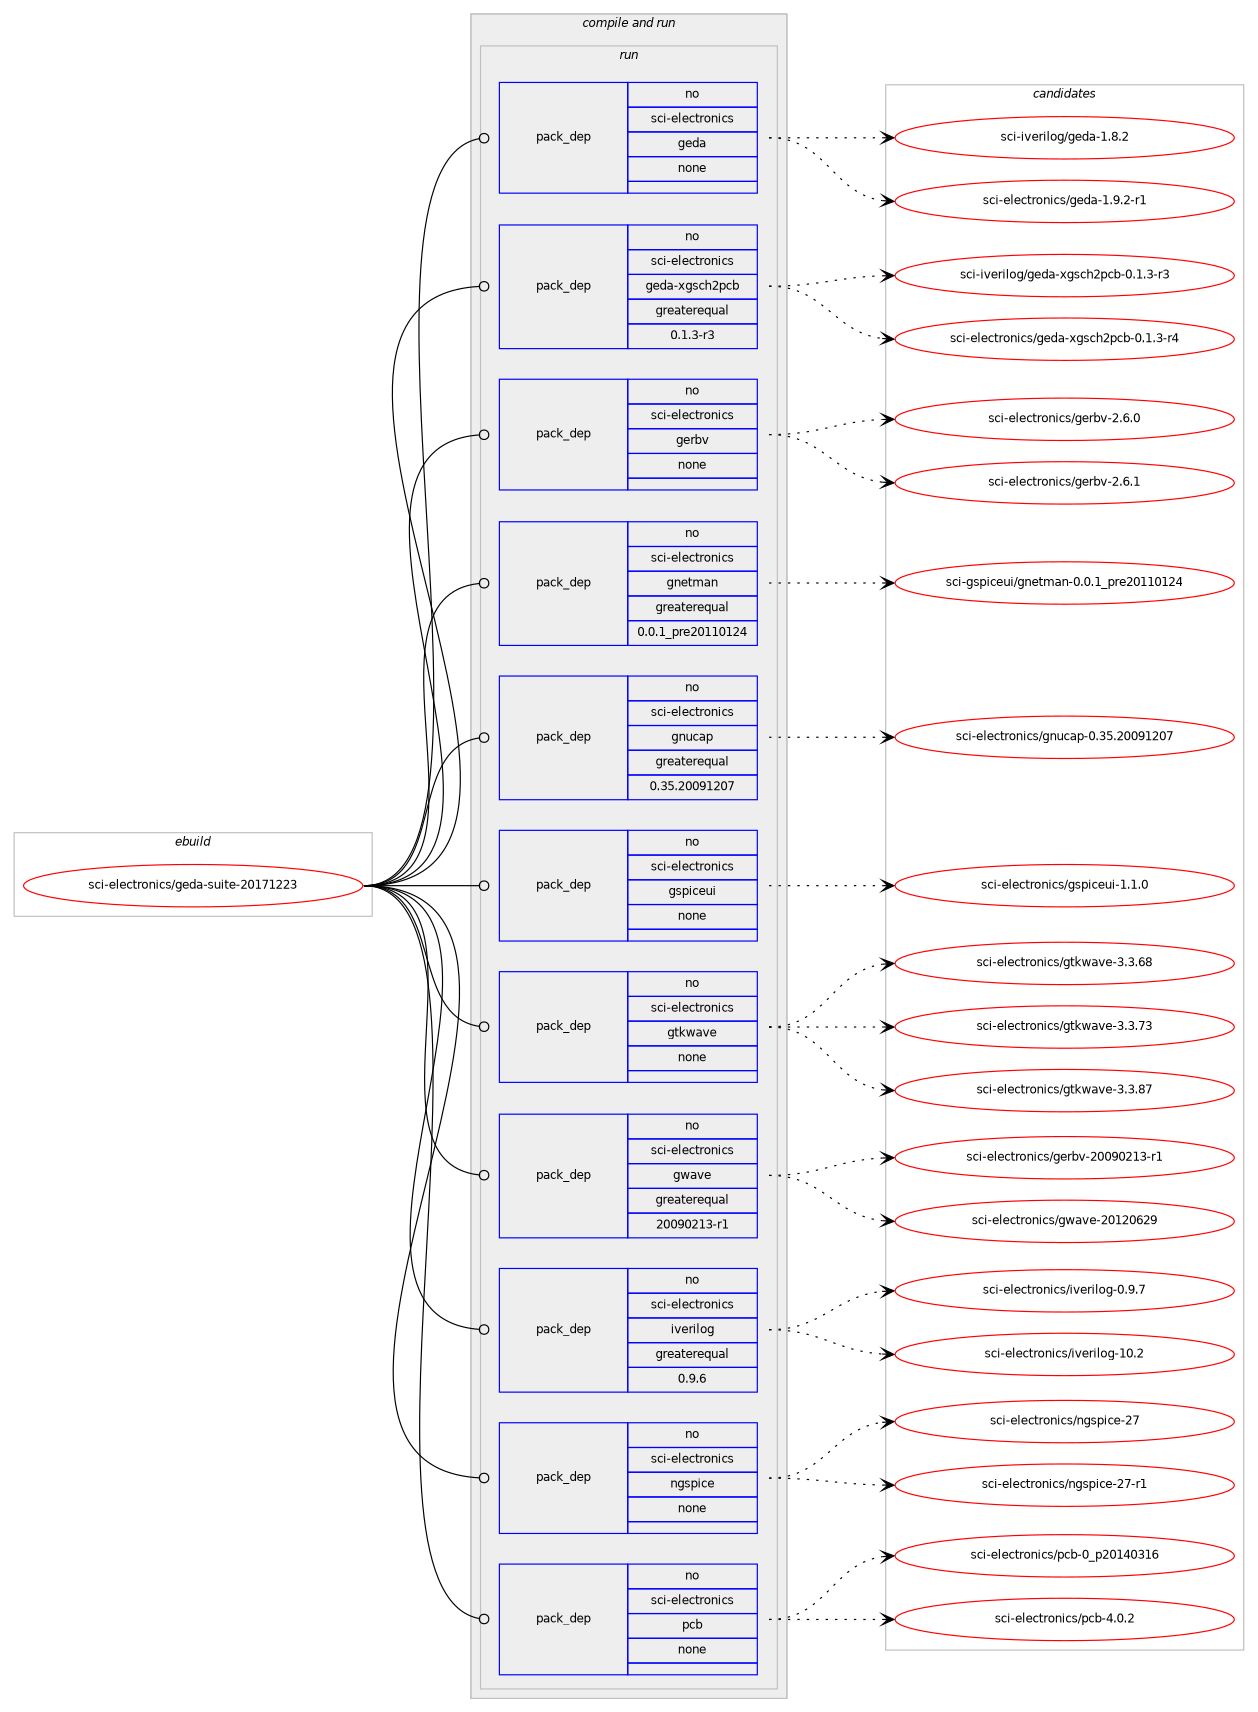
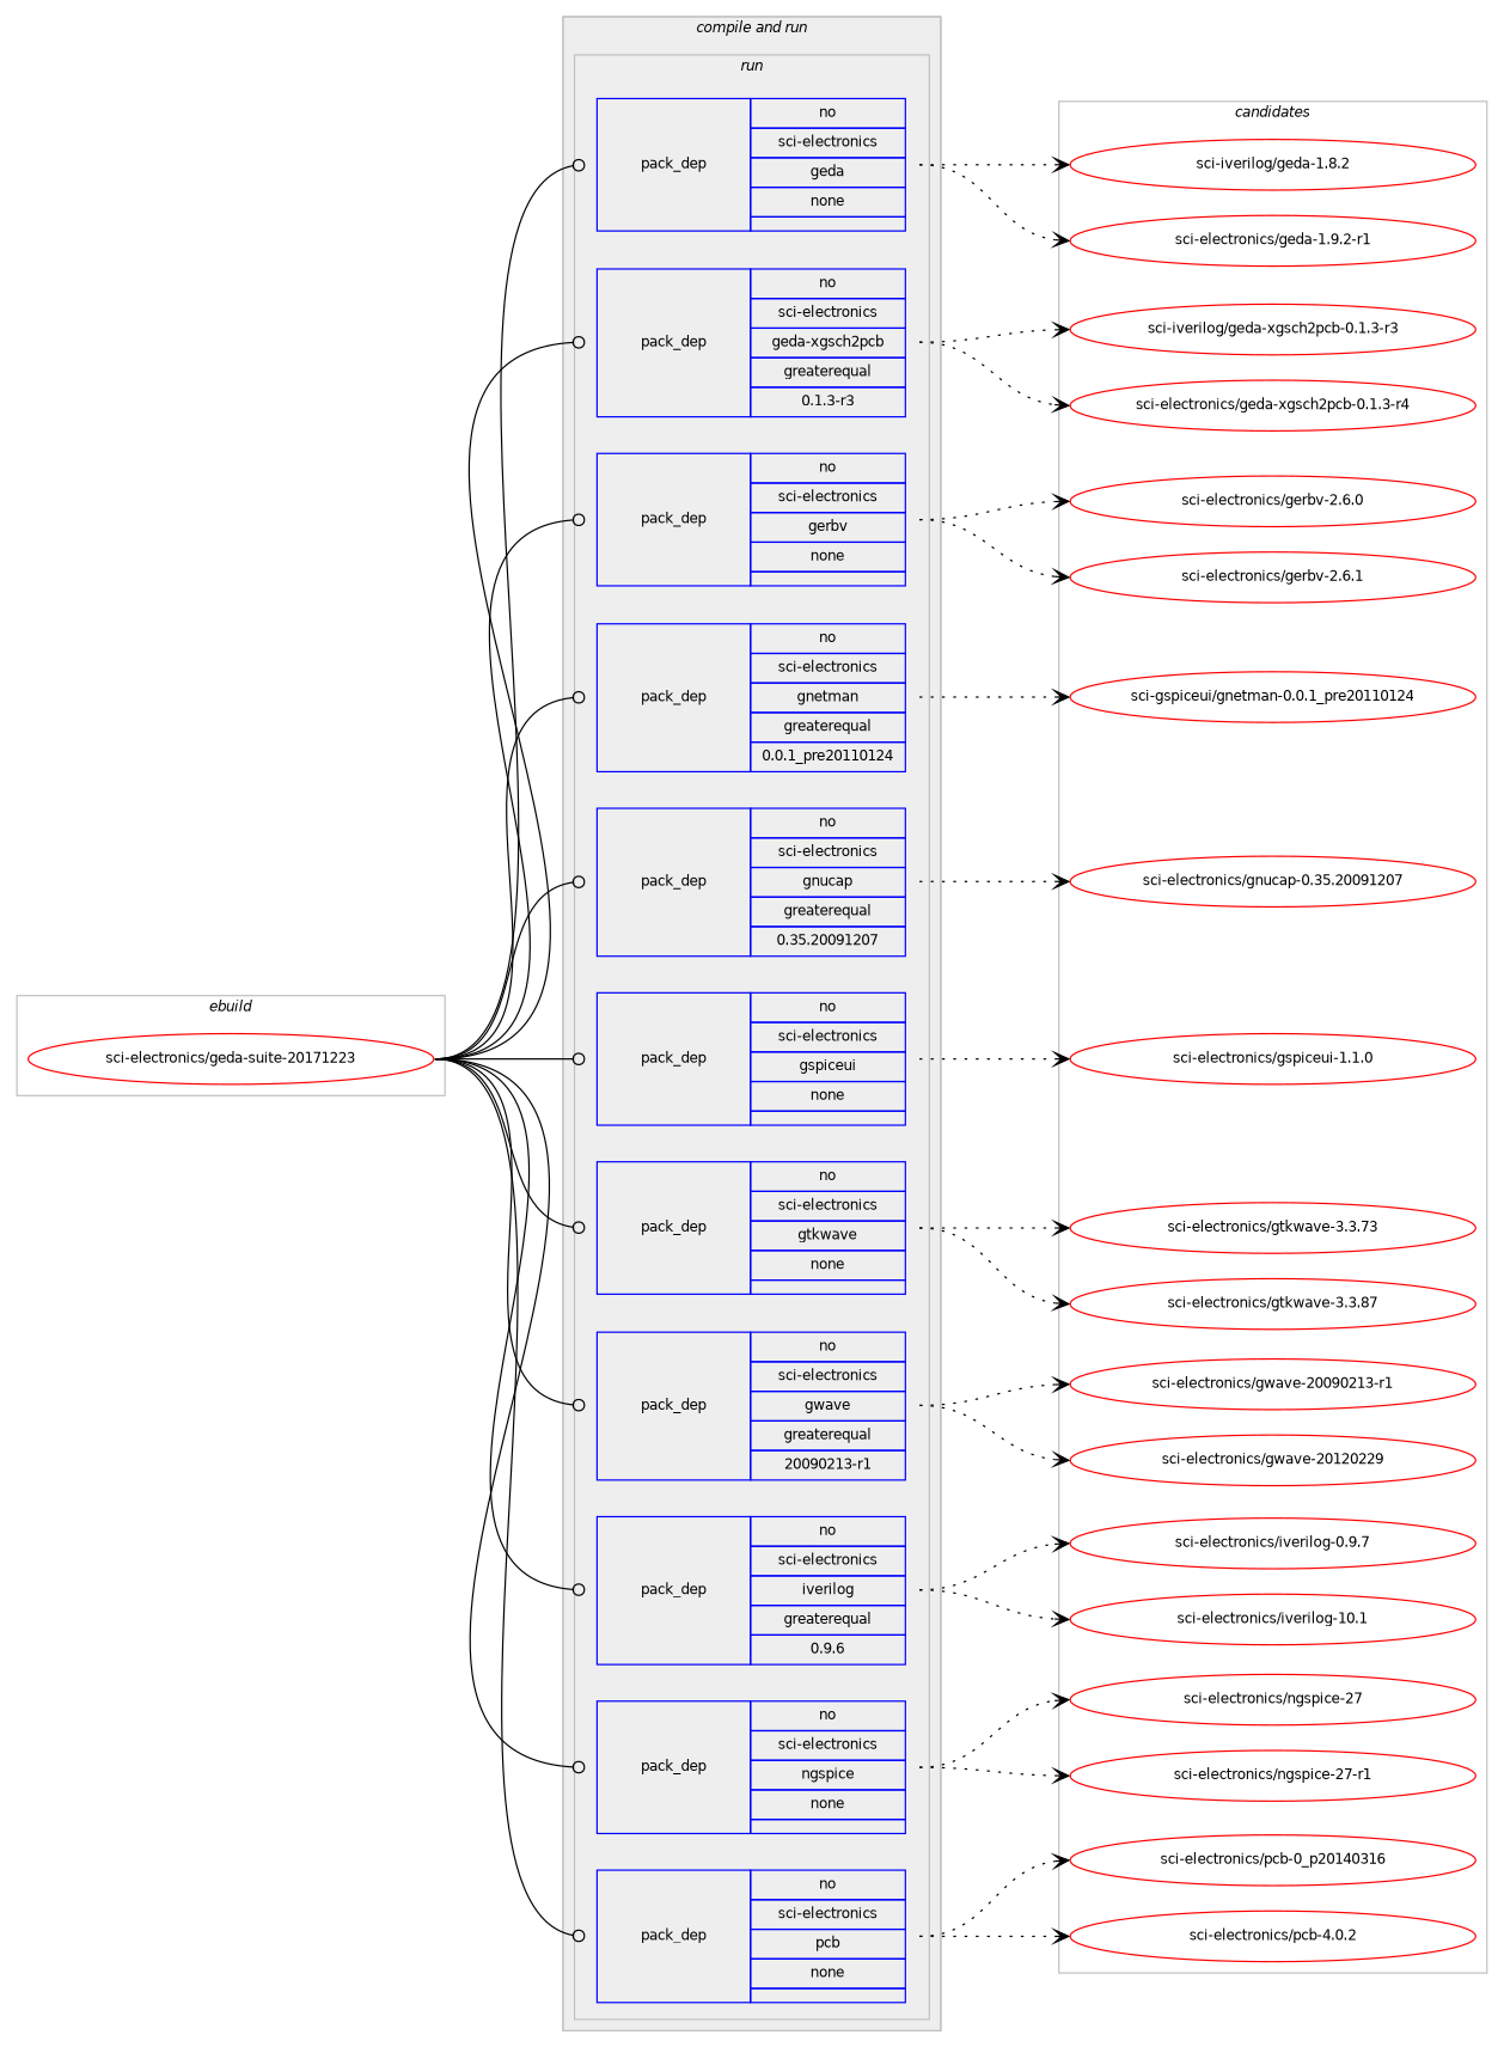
  digraph {
    compound=true
    concentrate=true
    fontname=Helvetica
    fontsize=10
    newrank=true
    rankdir=LR
    ranksep=1.5
    node [color=red fontname=Helvetica fontsize=10]
    edge [arrowhead=vee headport=w style=dotted tailport=e weight=100]
    n1 [label="sci-electronics/geda-suite-20171223" width=4]
    n2 [color=blue label=<<TABLE BORDER="0" CELLBORDER="1" CELLSPACING="0" CELLPADDING="4" WIDTH="220"><TR><TD ROWSPAN="6" CELLPADDING="30">pack_dep</TD></TR><TR><TD WIDTH="110">no</TD></TR><TR><TD>sci-electronics</TD></TR><TR><TD>geda</TD></TR><TR><TD>none</TD></TR><TR><TD></TD></TR></TABLE>> shape=none]
    n3 [color=blue label=<<TABLE BORDER="0" CELLBORDER="1" CELLSPACING="0" CELLPADDING="4" WIDTH="220"><TR><TD ROWSPAN="6" CELLPADDING="30">pack_dep</TD></TR><TR><TD WIDTH="110">no</TD></TR><TR><TD>sci-electronics</TD></TR><TR><TD>geda-xgsch2pcb</TD></TR><TR><TD>greaterequal</TD></TR><TR><TD>0.1.3-r3</TD></TR></TABLE>> shape=none]
    n4 [color=blue label=<<TABLE BORDER="0" CELLBORDER="1" CELLSPACING="0" CELLPADDING="4" WIDTH="220"><TR><TD ROWSPAN="6" CELLPADDING="30">pack_dep</TD></TR><TR><TD WIDTH="110">no</TD></TR><TR><TD>sci-electronics</TD></TR><TR><TD>gerbv</TD></TR><TR><TD>none</TD></TR><TR><TD></TD></TR></TABLE>> shape=none]
    n5 [color=blue label=<<TABLE BORDER="0" CELLBORDER="1" CELLSPACING="0" CELLPADDING="4" WIDTH="220"><TR><TD ROWSPAN="6" CELLPADDING="30">pack_dep</TD></TR><TR><TD WIDTH="110">no</TD></TR><TR><TD>sci-electronics</TD></TR><TR><TD>gnetman</TD></TR><TR><TD>greaterequal</TD></TR><TR><TD>0.0.1_pre20110124</TD></TR></TABLE>> shape=none]
    n6 [color=blue label=<<TABLE BORDER="0" CELLBORDER="1" CELLSPACING="0" CELLPADDING="4" WIDTH="220"><TR><TD ROWSPAN="6" CELLPADDING="30">pack_dep</TD></TR><TR><TD WIDTH="110">no</TD></TR><TR><TD>sci-electronics</TD></TR><TR><TD>gnucap</TD></TR><TR><TD>greaterequal</TD></TR><TR><TD>0.35.20091207</TD></TR></TABLE>> shape=none]
    n7 [color=blue label=<<TABLE BORDER="0" CELLBORDER="1" CELLSPACING="0" CELLPADDING="4" WIDTH="220"><TR><TD ROWSPAN="6" CELLPADDING="30">pack_dep</TD></TR><TR><TD WIDTH="110">no</TD></TR><TR><TD>sci-electronics</TD></TR><TR><TD>gspiceui</TD></TR><TR><TD>none</TD></TR><TR><TD></TD></TR></TABLE>> shape=none]
    n8 [color=blue label=<<TABLE BORDER="0" CELLBORDER="1" CELLSPACING="0" CELLPADDING="4" WIDTH="220"><TR><TD ROWSPAN="6" CELLPADDING="30">pack_dep</TD></TR><TR><TD WIDTH="110">no</TD></TR><TR><TD>sci-electronics</TD></TR><TR><TD>gtkwave</TD></TR><TR><TD>none</TD></TR><TR><TD></TD></TR></TABLE>> shape=none]
    n9 [color=blue label=<<TABLE BORDER="0" CELLBORDER="1" CELLSPACING="0" CELLPADDING="4" WIDTH="220"><TR><TD ROWSPAN="6" CELLPADDING="30">pack_dep</TD></TR><TR><TD WIDTH="110">no</TD></TR><TR><TD>sci-electronics</TD></TR><TR><TD>gwave</TD></TR><TR><TD>greaterequal</TD></TR><TR><TD>20090213-r1</TD></TR></TABLE>> shape=none]
    n10 [color=blue label=<<TABLE BORDER="0" CELLBORDER="1" CELLSPACING="0" CELLPADDING="4" WIDTH="220"><TR><TD ROWSPAN="6" CELLPADDING="30">pack_dep</TD></TR><TR><TD WIDTH="110">no</TD></TR><TR><TD>sci-electronics</TD></TR><TR><TD>iverilog</TD></TR><TR><TD>greaterequal</TD></TR><TR><TD>0.9.6</TD></TR></TABLE>> shape=none]
    n11 [color=blue label=<<TABLE BORDER="0" CELLBORDER="1" CELLSPACING="0" CELLPADDING="4" WIDTH="220"><TR><TD ROWSPAN="6" CELLPADDING="30">pack_dep</TD></TR><TR><TD WIDTH="110">no</TD></TR><TR><TD>sci-electronics</TD></TR><TR><TD>ngspice</TD></TR><TR><TD>none</TD></TR><TR><TD></TD></TR></TABLE>> shape=none]
    n12 [color=blue label=<<TABLE BORDER="0" CELLBORDER="1" CELLSPACING="0" CELLPADDING="4" WIDTH="220"><TR><TD ROWSPAN="6" CELLPADDING="30">pack_dep</TD></TR><TR><TD WIDTH="110">no</TD></TR><TR><TD>sci-electronics</TD></TR><TR><TD>pcb</TD></TR><TR><TD>none</TD></TR><TR><TD></TD></TR></TABLE>> shape=none]
    n13 [label="sci-iverilog/geda-1.8.2" width=4]
    n14 [label="sci-electronics/geda-1.9.2-r1" width=4]
    n15 [label="sci-iverilog/geda-xgsch2pcb-0.1.3-r3" width=4]
    n16 [label="sci-electronics/geda-xgsch2pcb-0.1.3-r4" width=4]
    n17 [label="sci-electronics/gerbv-2.6.0" width=4]
    n18 [label="sci-electronics/gerbv-2.6.1" width=4]
    n19 [label="sci-gspiceui/gnetman-0.0.1_pre20110124" width=4]
    n20 [label="sci-electronics/gnucap-0.35.20091207" width=4]
    n21 [label="sci-electronics/gspiceui-1.1.0" width=4]
-   n22 [label="sci-electronics/gtkwave-3.3.68" width=4]
    n23 [label="sci-electronics/gtkwave-3.3.73" width=4]
    n24 [label="sci-electronics/gtkwave-3.3.87" width=4]
-   n25 [label="sci-electronics/gerbv-20090213-r1" width=4]
-   n26 [label="sci-electronics/gwave-20120629" width=4]
+   n25 [label="sci-electronics/gwave-20090213-r1" width=4]
+   n26 [label="sci-electronics/gwave-20120229" width=4]
    n27 [label="sci-electronics/iverilog-0.9.7" width=4]
-   n28 [label="sci-electronics/iverilog-10.2" width=4]
+   n28 [label="sci-electronics/iverilog-10.1" width=4]
    n29 [label="sci-electronics/ngspice-27" width=4]
    n30 [label="sci-electronics/ngspice-27-r1" width=4]
    n31 [label="sci-electronics/pcb-0_p20140316" width=4]
    n32 [label="sci-electronics/pcb-4.0.2" width=4]
    subgraph cluster_1 {
      color=gray
      label=<<i>ebuild</i>>
      rank=same
      n1
    }
    subgraph cluster_2 {
      color=gray
      label=<<i>dependencies</i>>
      subgraph cluster_3 {
        color=gray
        fillcolor="#eeeeee"
        label=<<i>compile</i>>
        style=filled
      }
      subgraph cluster_4 {
        color=gray
        fillcolor="#eeeeee"
        label=<<i>compile and run</i>>
        style=filled
      }
      subgraph cluster_5 {
        color=gray
        fillcolor="#eeeeee"
        label=<<i>run</i>>
        style=filled
        subgraph sub_6 {
          color=gray
          fillcolor="#eeeeee"
          label=<<i>run</i>>
          style=filled
          n2
        }
        subgraph sub_7 {
          color=gray
          fillcolor="#eeeeee"
          label=<<i>run</i>>
          style=filled
          n3
        }
        subgraph sub_8 {
          color=gray
          fillcolor="#eeeeee"
          label=<<i>run</i>>
          style=filled
          n4
        }
        subgraph sub_9 {
          color=gray
          fillcolor="#eeeeee"
          label=<<i>run</i>>
          style=filled
          n5
        }
        subgraph sub_10 {
          color=gray
          fillcolor="#eeeeee"
          label=<<i>run</i>>
          style=filled
          n6
        }
        subgraph sub_11 {
          color=gray
          fillcolor="#eeeeee"
          label=<<i>run</i>>
          style=filled
          n7
        }
        subgraph sub_12 {
          color=gray
          fillcolor="#eeeeee"
          label=<<i>run</i>>
          style=filled
          n8
        }
        subgraph sub_13 {
          color=gray
          fillcolor="#eeeeee"
          label=<<i>run</i>>
          style=filled
          n9
        }
        subgraph sub_14 {
          color=gray
          fillcolor="#eeeeee"
          label=<<i>run</i>>
          style=filled
          n10
        }
        subgraph sub_15 {
          color=gray
          fillcolor="#eeeeee"
          label=<<i>run</i>>
          style=filled
          n11
        }
        subgraph sub_16 {
          color=gray
          fillcolor="#eeeeee"
          label=<<i>run</i>>
          style=filled
          n12
        }
      }
    }
    subgraph cluster_17 {
      color=gray
      label=<<i>candidates</i>>
      rank=same
      subgraph sub_18 {
        color=black
        label=<<i>candidates</i>>
        nodesep=1
        rank=same
        n13
        n14
      }
      subgraph sub_19 {
        color=black
        label=<<i>candidates</i>>
        nodesep=1
        rank=same
        n15
        n16
      }
      subgraph sub_20 {
        color=black
        label=<<i>candidates</i>>
        nodesep=1
        rank=same
        n17
        n18
      }
      subgraph sub_21 {
        color=black
        label=<<i>candidates</i>>
        nodesep=1
        rank=same
        n19
      }
      subgraph sub_22 {
        color=black
        label=<<i>candidates</i>>
        nodesep=1
        rank=same
        n20
      }
      subgraph sub_23 {
        color=black
        label=<<i>candidates</i>>
        nodesep=1
        rank=same
        n21
      }
      subgraph sub_24 {
        color=black
        label=<<i>candidates</i>>
        nodesep=1
        rank=same
-       n22
        n23
        n24
      }
      subgraph sub_25 {
        color=black
        label=<<i>candidates</i>>
        nodesep=1
        rank=same
        n25
        n26
      }
      subgraph sub_26 {
        color=black
        label=<<i>candidates</i>>
        nodesep=1
        rank=same
        n27
        n28
      }
      subgraph sub_27 {
        color=black
        label=<<i>candidates</i>>
        nodesep=1
        rank=same
        n29
        n30
      }
      subgraph sub_28 {
        color=black
        label=<<i>candidates</i>>
        nodesep=1
        rank=same
        n31
        n32
      }
    }
    n1 -> n2 [arrowhead=odot style=solid weight=20]
    n1 -> n3 [arrowhead=odot style=solid weight=20]
    n1 -> n4 [arrowhead=odot style=solid weight=20]
    n1 -> n5 [arrowhead=odot style=solid weight=20]
    n1 -> n6 [arrowhead=odot style=solid weight=20]
    n1 -> n7 [arrowhead=odot style=solid weight=20]
    n1 -> n8 [arrowhead=odot style=solid weight=20]
    n1 -> n9 [arrowhead=odot style=solid weight=20]
    n1 -> n10 [arrowhead=odot style=solid weight=20]
    n1 -> n11 [arrowhead=odot style=solid weight=20]
    n1 -> n12 [arrowhead=odot style=solid weight=20]
    n2 -> n13
    n2 -> n14
    n3 -> n15
    n3 -> n16
    n4 -> n17
    n4 -> n18
    n5 -> n19
    n6 -> n20
    n7 -> n21
-   n8 -> n22
    n8 -> n23
    n8 -> n24
    n9 -> n25
    n9 -> n26
    n10 -> n27
    n10 -> n28
    n11 -> n29
    n11 -> n30
    n12 -> n31
    n12 -> n32
  }
